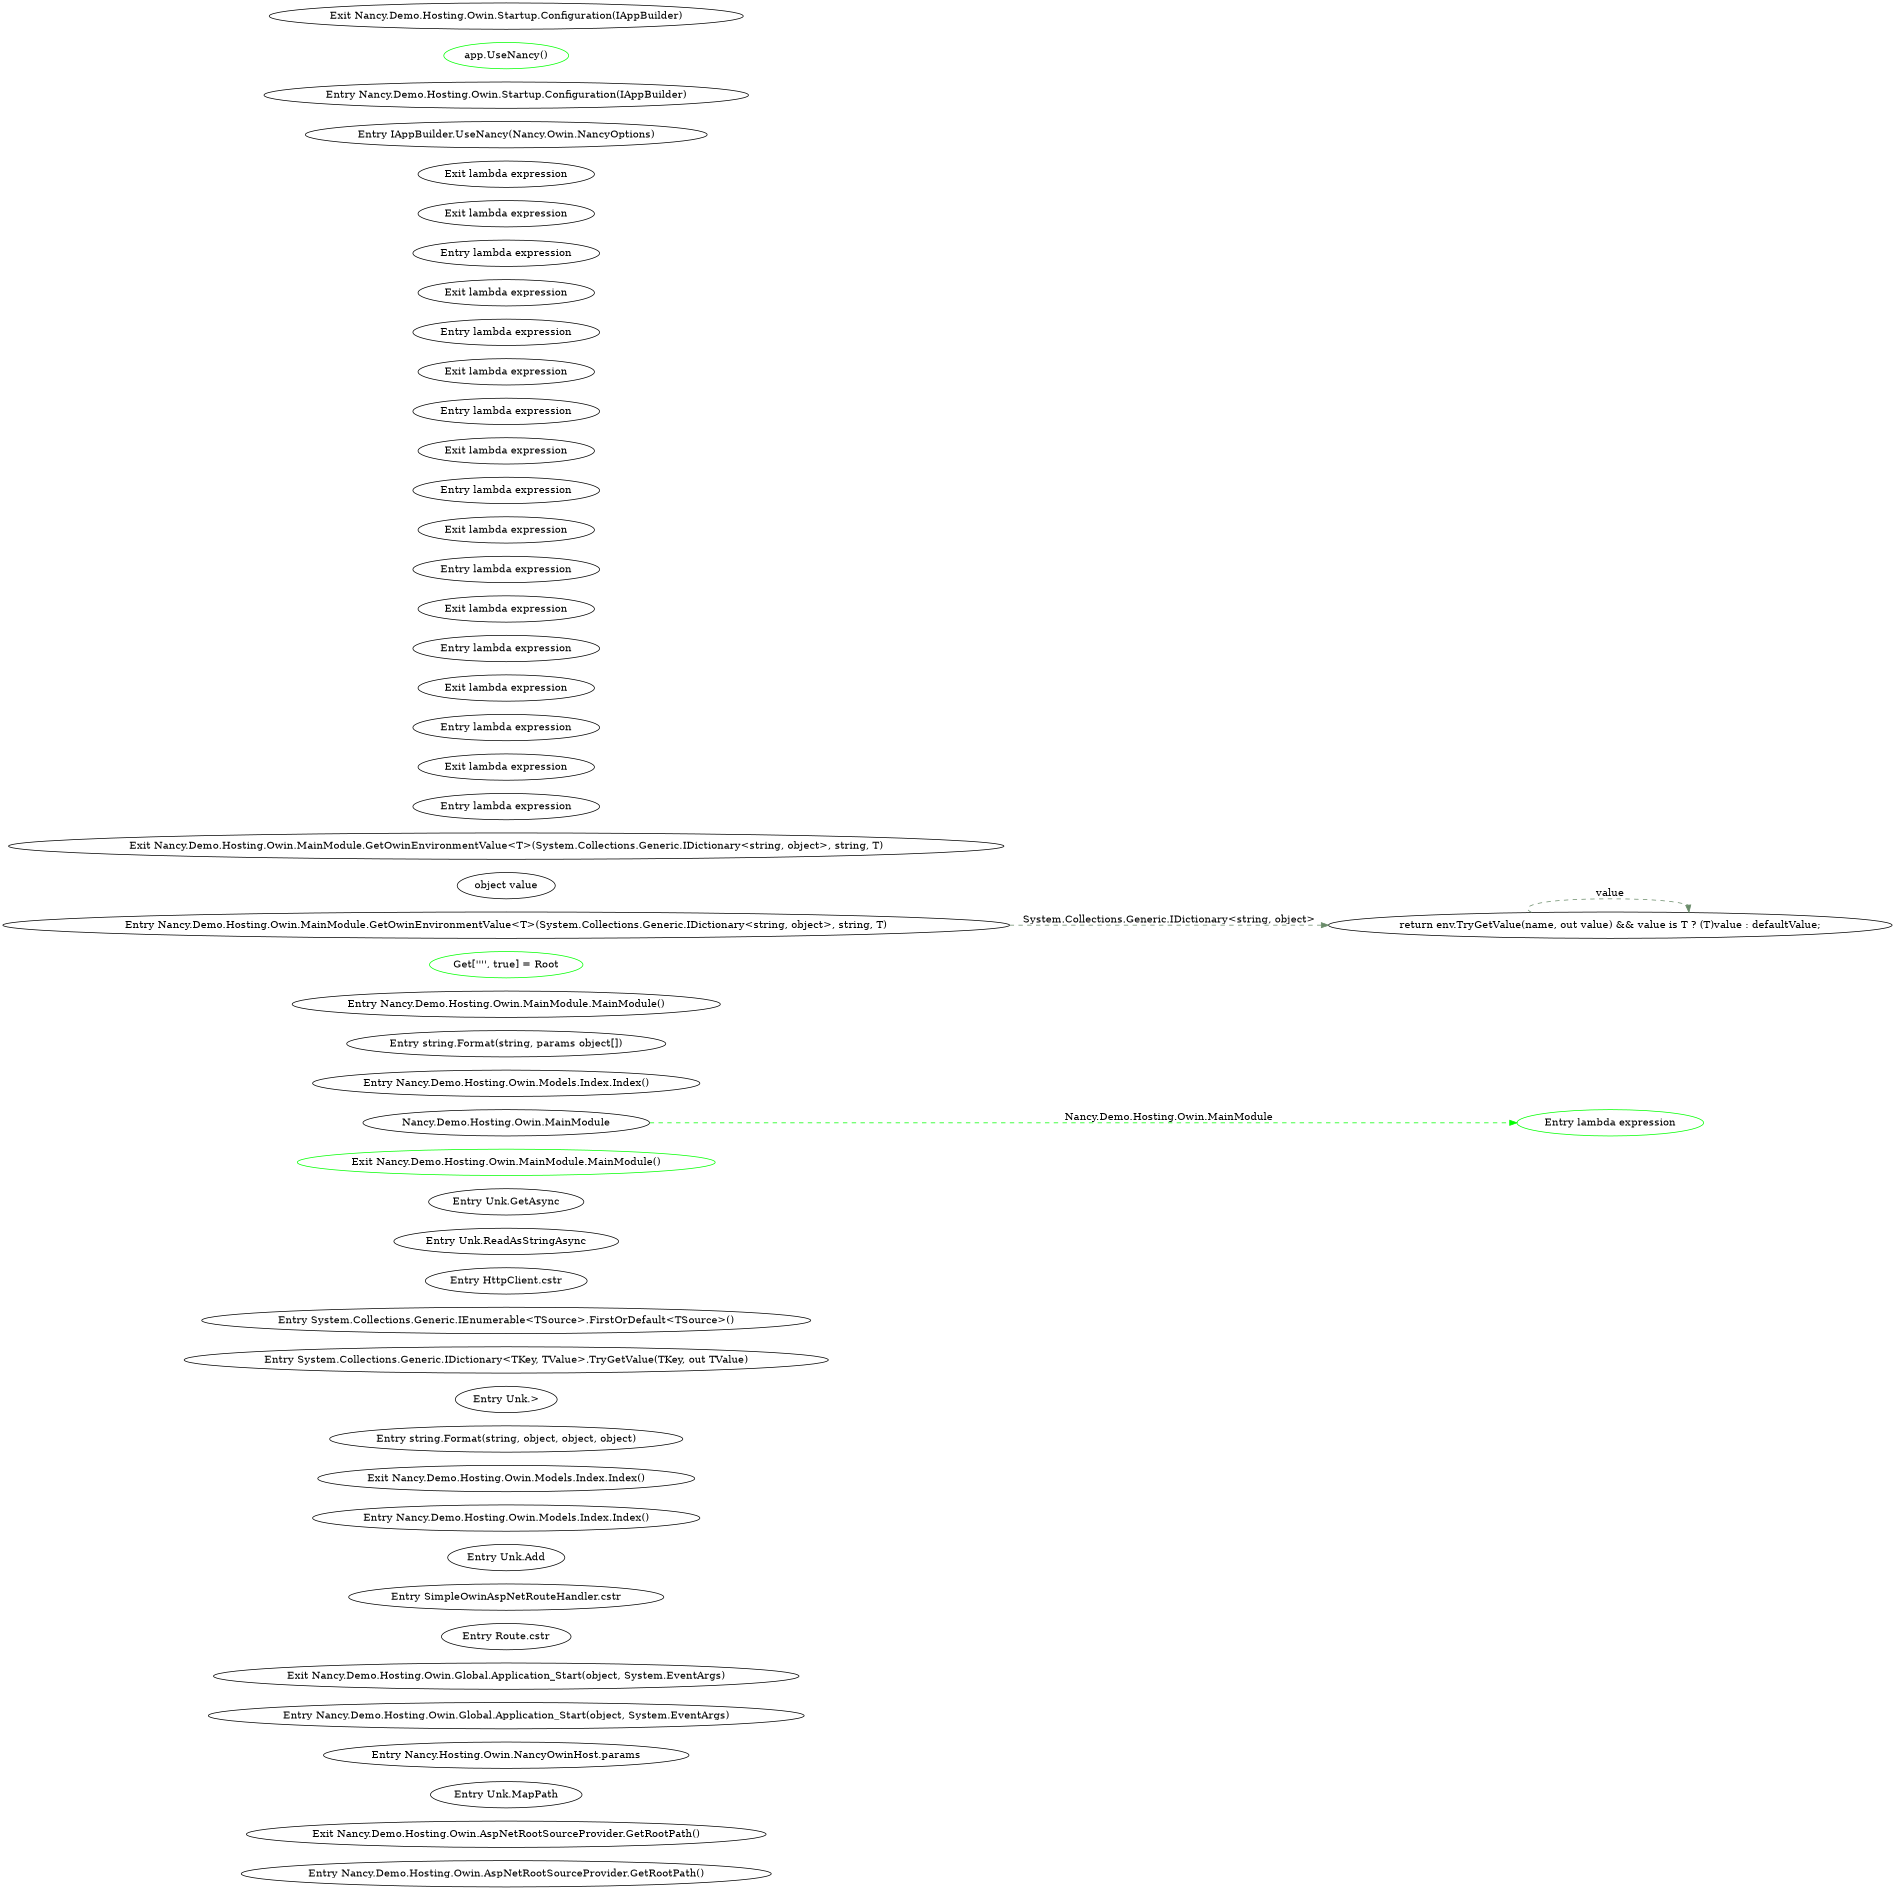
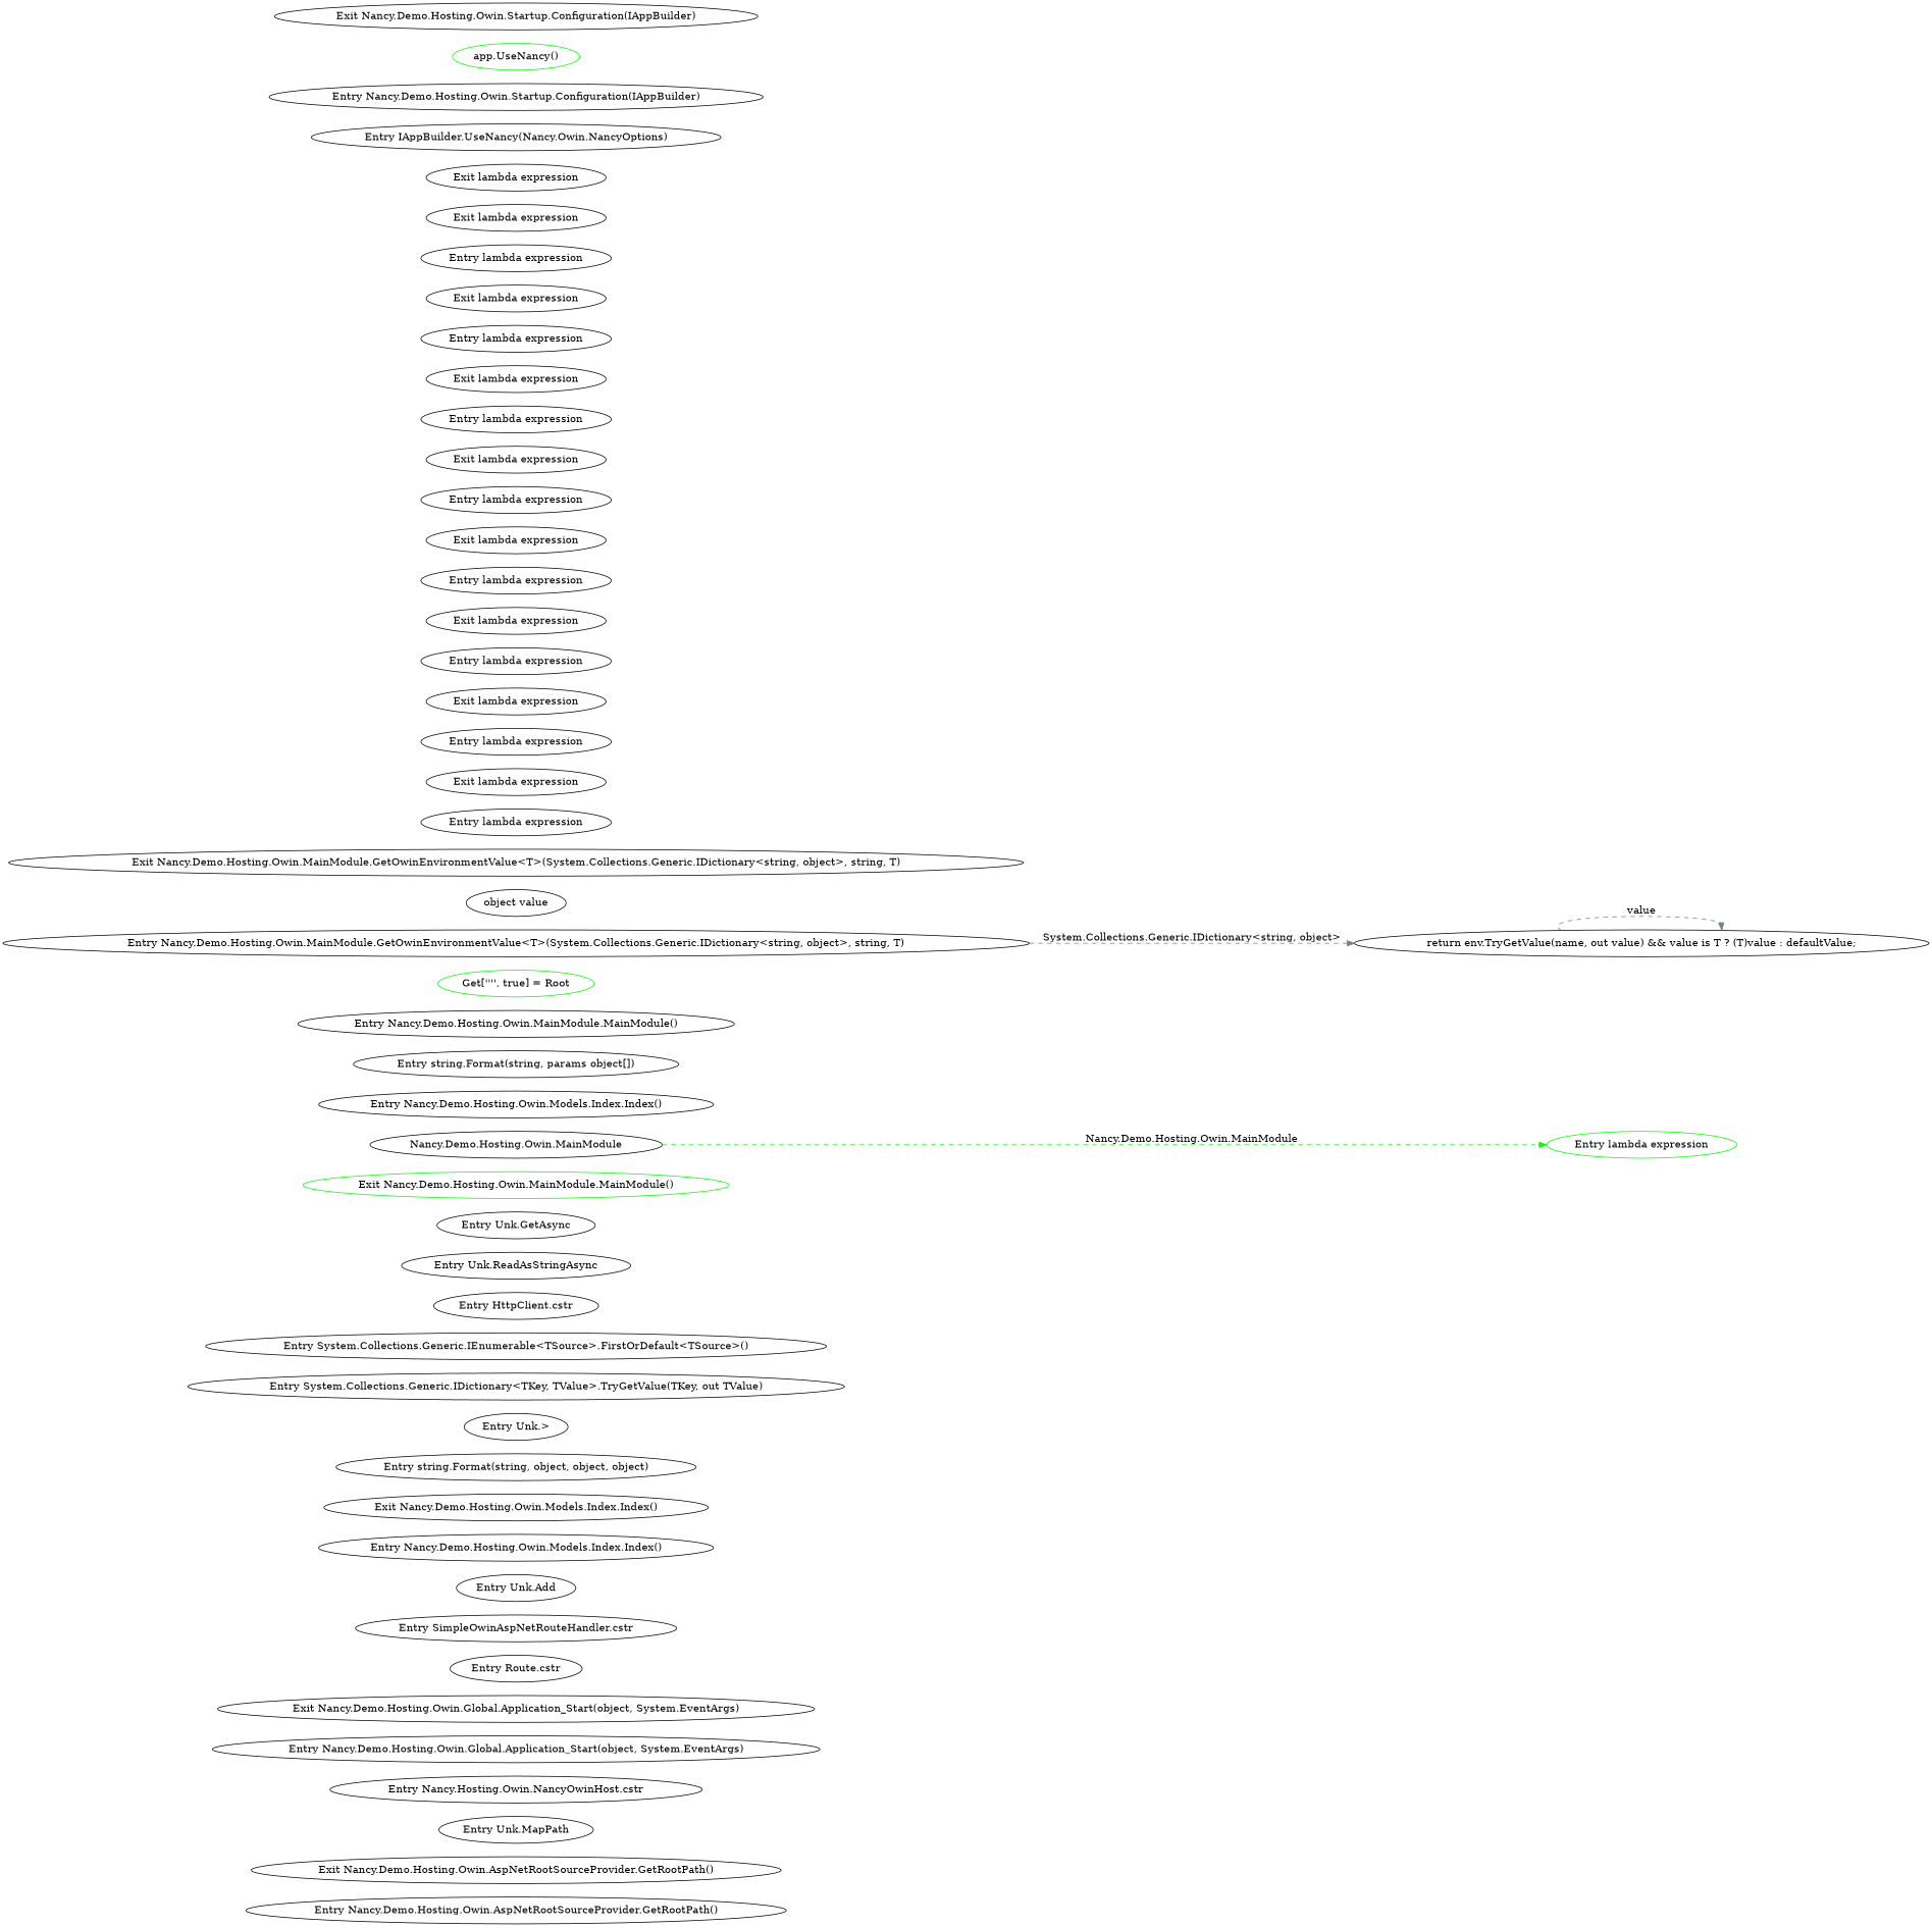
  digraph {
    rankdir=LR
    node [cluster="lambda expression" file="MainModule.cs"]
    edge [color=darkseagreen4 style=dashed]
    n1 [cluster="Nancy.Demo.Hosting.Owin.AspNetRootSourceProvider.GetRootPath()" label="Entry Nancy.Demo.Hosting.Owin.AspNetRootSourceProvider.GetRootPath()" span="6-6" file=""]
    n2 [cluster="Nancy.Demo.Hosting.Owin.AspNetRootSourceProvider.GetRootPath()" label="Exit Nancy.Demo.Hosting.Owin.AspNetRootSourceProvider.GetRootPath()" span="6-6" file=""]
    n3 [cluster="Unk.MapPath" label="Entry Unk.MapPath" file=""]
-   n4 [cluster="Nancy.Hosting.Owin.NancyOwinHost.cstr" file="Global.asax.cs" label="Entry Nancy.Hosting.Owin.NancyOwinHost.params"]
+   n4 [cluster="Nancy.Hosting.Owin.NancyOwinHost.cstr" file="Global.asax.cs" label="Entry Nancy.Hosting.Owin.NancyOwinHost.cstr"]
    n5 [cluster="Nancy.Demo.Hosting.Owin.Global.Application_Start(object, System.EventArgs)" file="Global.asax.cs" label="Entry Nancy.Demo.Hosting.Owin.Global.Application_Start(object, System.EventArgs)" span="10-10"]
    n6 [cluster="Nancy.Demo.Hosting.Owin.Global.Application_Start(object, System.EventArgs)" file="Global.asax.cs" label="Exit Nancy.Demo.Hosting.Owin.Global.Application_Start(object, System.EventArgs)" span="10-10"]
    n7 [cluster="Route.cstr" file="Global.asax.cs" label="Entry Route.cstr"]
    n8 [cluster="SimpleOwinAspNetRouteHandler.cstr" file="Global.asax.cs" label="Entry SimpleOwinAspNetRouteHandler.cstr"]
    n9 [cluster="Unk.Add" file="Global.asax.cs" label="Entry Unk.Add"]
    n10 [cluster="Nancy.Demo.Hosting.Owin.Models.Index.Index()" file="Index.cs" label="Entry Nancy.Demo.Hosting.Owin.Models.Index.Index()" span="8-8"]
    n11 [cluster="Nancy.Demo.Hosting.Owin.Models.Index.Index()" file="Index.cs" label="Exit Nancy.Demo.Hosting.Owin.Models.Index.Index()" span="8-8"]
    n12 [cluster="string.Format(string, object, object, object)" label="Entry string.Format(string, object, object, object)" span="0-0"]
    n13 [cluster="Unk.>" label="Entry Unk.>"]
    n14 [cluster="System.Collections.Generic.IDictionary<TKey, TValue>.TryGetValue(TKey, out TValue)" label="Entry System.Collections.Generic.IDictionary<TKey, TValue>.TryGetValue(TKey, out TValue)" span="0-0"]
    n15 [cluster="System.Collections.Generic.IEnumerable<TSource>.FirstOrDefault<TSource>()" label="Entry System.Collections.Generic.IEnumerable<TSource>.FirstOrDefault<TSource>()" span="0-0"]
    n16 [cluster="HttpClient.cstr" label="Entry HttpClient.cstr"]
    n17 [cluster="Unk.ReadAsStringAsync" label="Entry Unk.ReadAsStringAsync"]
    n18 [cluster="Unk.GetAsync" label="Entry Unk.GetAsync"]
    n19 [cluster="Nancy.Demo.Hosting.Owin.MainModule.MainModule()" color=green community=0 label="Exit Nancy.Demo.Hosting.Owin.MainModule.MainModule()" prediction=0 span="12-12"]
    n20 [color=green community=0 label="Entry lambda expression" prediction=1 span="14-14"]
    n21 [cluster="Nancy.Demo.Hosting.Owin.Models.Index.Index()" label="Entry Nancy.Demo.Hosting.Owin.Models.Index.Index()" span="8-8"]
    n22 [cluster="string.Format(string, params object[])" label="Entry string.Format(string, params object[])" span="0-0"]
    n23 [cluster="Nancy.Demo.Hosting.Owin.MainModule.MainModule()" label="Entry Nancy.Demo.Hosting.Owin.MainModule.MainModule()" span="12-12"]
    n24 [cluster="Nancy.Demo.Hosting.Owin.MainModule.MainModule()" color=green community=0 label="Get['''', true] = Root" prediction=2 span="9-9"]
    n25 [cluster="Nancy.Demo.Hosting.Owin.MainModule.GetOwinEnvironmentValue<T>(System.Collections.Generic.IDictionary<string, object>, string, T)" label="Entry Nancy.Demo.Hosting.Owin.MainModule.GetOwinEnvironmentValue<T>(System.Collections.Generic.IDictionary<string, object>, string, T)" span="91-91"]
    n26 [cluster="Nancy.Demo.Hosting.Owin.MainModule.GetOwinEnvironmentValue<T>(System.Collections.Generic.IDictionary<string, object>, string, T)" label="return env.TryGetValue(name, out value) && value is T ? (T)value : defaultValue;" span="94-94"]
    n27 [cluster="Nancy.Demo.Hosting.Owin.MainModule.GetOwinEnvironmentValue<T>(System.Collections.Generic.IDictionary<string, object>, string, T)" label="object value" span="93-93"]
    n28 [cluster="Nancy.Demo.Hosting.Owin.MainModule.GetOwinEnvironmentValue<T>(System.Collections.Generic.IDictionary<string, object>, string, T)" label="Exit Nancy.Demo.Hosting.Owin.MainModule.GetOwinEnvironmentValue<T>(System.Collections.Generic.IDictionary<string, object>, string, T)" span="91-91"]
    n29 [label="Entry lambda expression" span="87-87"]
    n30 [label="Exit lambda expression" span="14-14"]
    n31 [label="Entry lambda expression" span="16-21"]
    n32 [label="Exit lambda expression" span="16-21"]
    n33 [label="Entry lambda expression" span="23-32"]
    n34 [label="Exit lambda expression" span="23-32"]
    n35 [label="Entry lambda expression" span="34-39"]
    n36 [label="Exit lambda expression" span="34-39"]
    n37 [label="Entry lambda expression" span="41-48"]
    n38 [label="Exit lambda expression" span="41-48"]
    n39 [label="Entry lambda expression" span="50-55"]
    n40 [label="Exit lambda expression" span="50-55"]
    n41 [label="Entry lambda expression" span="57-72"]
    n42 [label="Exit lambda expression" span="57-72"]
    n43 [label="Entry lambda expression" span="74-85"]
    n44 [label="Exit lambda expression" span="74-85"]
    n45 [label="Exit lambda expression" span="87-87"]
    n46 [label="Nancy.Demo.Hosting.Owin.MainModule" cluster=""]
    n47 [cluster="IAppBuilder.UseNancy(Nancy.Owin.NancyOptions)" file="Startup.cs" label="Entry IAppBuilder.UseNancy(Nancy.Owin.NancyOptions)" span="22-22"]
    n48 [cluster="Nancy.Demo.Hosting.Owin.Startup.Configuration(IAppBuilder)" file="Startup.cs" label="Entry Nancy.Demo.Hosting.Owin.Startup.Configuration(IAppBuilder)" span="6-6"]
    n49 [cluster="Nancy.Demo.Hosting.Owin.Startup.Configuration(IAppBuilder)" color=green community=0 file="Startup.cs" label="app.UseNancy()" prediction=3 span="8-8"]
    n50 [cluster="Nancy.Demo.Hosting.Owin.Startup.Configuration(IAppBuilder)" file="Startup.cs" label="Exit Nancy.Demo.Hosting.Owin.Startup.Configuration(IAppBuilder)" span="6-6"]
    n25 -> n26 [label="System.Collections.Generic.IDictionary<string, object>"]
    n26 -> n26 [label=value]
    n46 -> n20 [color=green label="Nancy.Demo.Hosting.Owin.MainModule"]
  }
